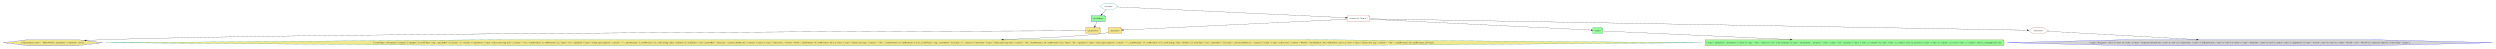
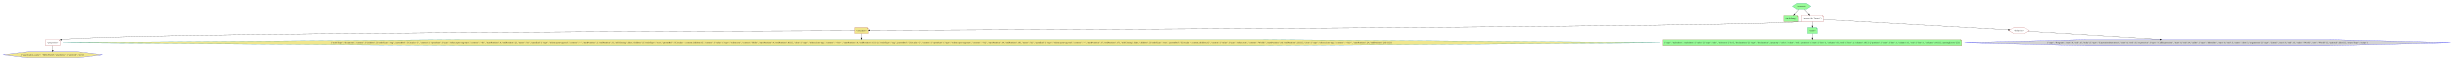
  digraph {
    fontname="Liberation Serif"
    node [color=brown fillcolor=palegreen fontname="Liberation Serif" shape=note style=filled]
    edge [fontname="Liberation Serif"]
-   n1 [color=blue label="<mobilang>"]
-   n2 [fillcolor=khaki label="<properties>"]
-   n3 [color=teal fillcolor=white label="<screens>" shape=hexagon]
+   n1 [label="<mobilang>"]
+   n2 [fillcolor=white label="<properties>"]
+   n3 [color=teal label="<screens>" shape=hexagon]
    n4 [fillcolor=white label="<screen id=\"home\">"]
    n5 [color=blue fillcolor=khaki label="{\"application_name\": \"HelloWorld\",\"platforms\": [\"android\",\"ios\"]}" shape=hexagon]
    n6 [fillcolor=khaki label="<structure>"]
    n7 [color=teal label="<style>"]
    n8 [fillcolor=white label="<behavior>" shape=hexagon]
    n9 [color=teal fillcolor=khaki label="{\"nodeType\":\"document\",\"content\":{\"children\":[{\"nodeType\":\"tag\",\"parentRef\":\"[Circular ~]\",\"content\":{\"openStart\":{\"type\":\"token:open-tag-start\",\"content\":\"<h1\",\"startPosition\":0,\"endPosition\":2},\"name\":\"h1\",\"openEnd\":{\"type\":\"token:open-tag-end\",\"content\":\">\",\"startPosition\":3,\"endPosition\":3},\"selfClosing\":false,\"children\":[{\"nodeType\":\"text\",\"parentRef\":\"[Circular ~.content.children.0]\",\"content\":{\"value\":{\"type\":\"token:text\",\"content\":\"Hello\",\"startPosition\":4,\"endPosition\":8}}}],\"close\":{\"type\":\"token:close-tag\",\"content\":\"</h1>\",\"startPosition\":9,\"endPosition\":13}}},{\"nodeType\":\"tag\",\"parentRef\":\"[Circular ~]\",\"content\":{\"openStart\":{\"type\":\"token:open-tag-start\",\"content\":\"<h2\",\"startPosition\":14,\"endPosition\":16},\"name\":\"h2\",\"openEnd\":{\"type\":\"token:open-tag-end\",\"content\":\">\",\"startPosition\":17,\"endPosition\":17},\"selfClosing\":false,\"children\":[{\"nodeType\":\"text\",\"parentRef\":\"[Circular ~.content.children.1]\",\"content\":{\"value\":{\"type\":\"token:text\",\"content\":\"World!\",\"startPosition\":18,\"endPosition\":23}}}],\"close\":{\"type\":\"token:close-tag\",\"content\":\"</h2>\",\"startPosition\":24,\"endPosition\":28}}}]}}" shape=hexagon]
    n10 [label="{\"type\":\"stylesheet\",\"stylesheet\":{\"rules\":[{\"type\":\"rule\",\"selectors\":[\"h1\"],\"declarations\":[{\"type\":\"declaration\",\"property\":\"color\",\"value\":\"red\",\"position\":{\"start\":{\"line\":1,\"column\":6},\"end\":{\"line\":1,\"column\":16}}}],\"position\":{\"start\":{\"line\":1,\"column\":1},\"end\":{\"line\":1,\"column\":19}}}],\"parsingErrors\":[]}}"]
    n11 [color=blue fillcolor=lightgrey label="{\"type\":\"Program\",\"start\":0,\"end\":15,\"body\":[{\"type\":\"ExpressionStatement\",\"start\":0,\"end\":15,\"expression\":{\"type\":\"CallExpression\",\"start\":0,\"end\":14,\"callee\":{\"type\":\"Identifier\",\"start\":0,\"end\":5,\"name\":\"alert\"},\"arguments\":[{\"type\":\"Literal\",\"start\":6,\"end\":13,\"value\":\"World\",\"raw\":\"'World'\"}],\"optional\":false}}],\"sourceType\":\"script\"}" shape=hexagon]
-   n1 -> n2
+   n6 -> n2
    n2 -> n5
    n3 -> n1
    n3 -> n4
    n4 -> n6
    n4 -> n7
    n4 -> n8
    n6 -> n9
    n7 -> n10
    n8 -> n11
  }
